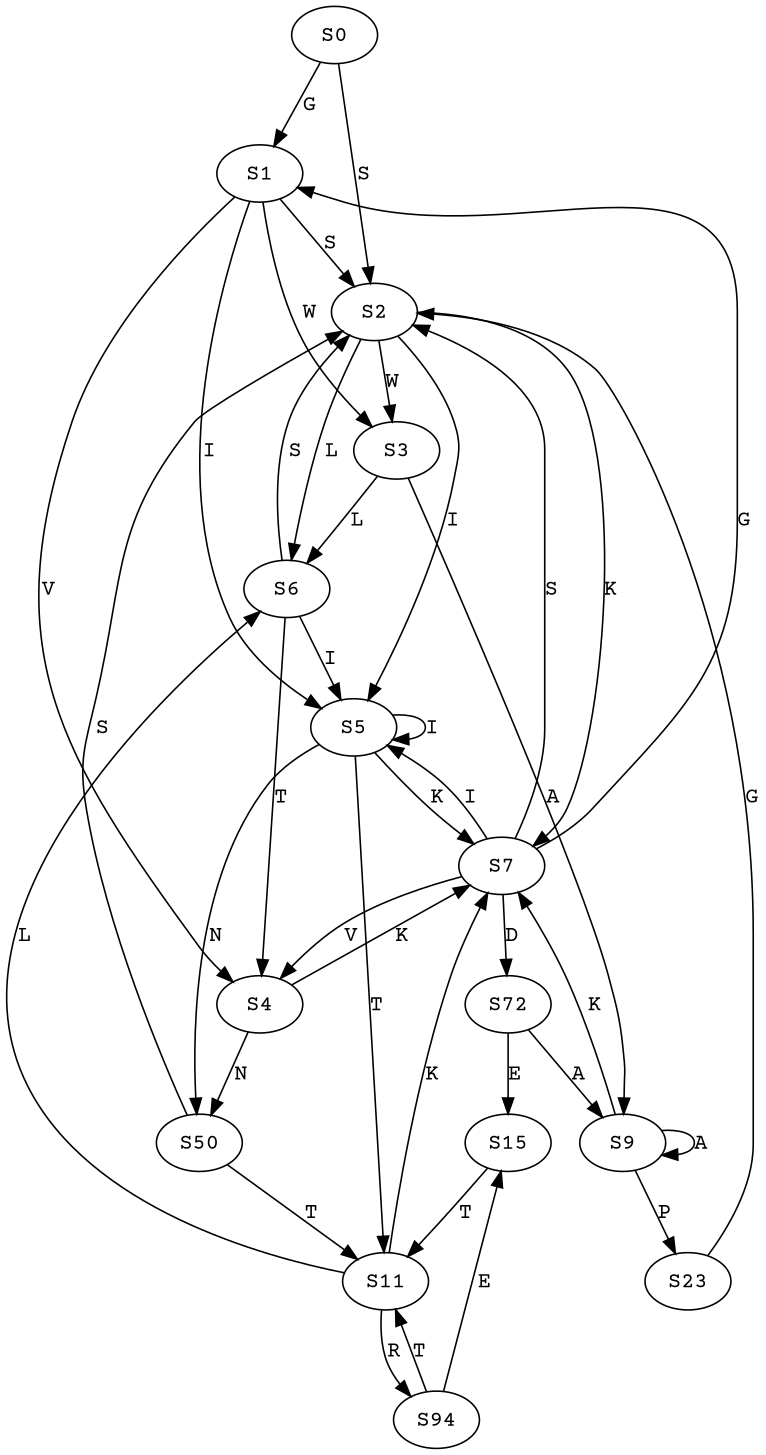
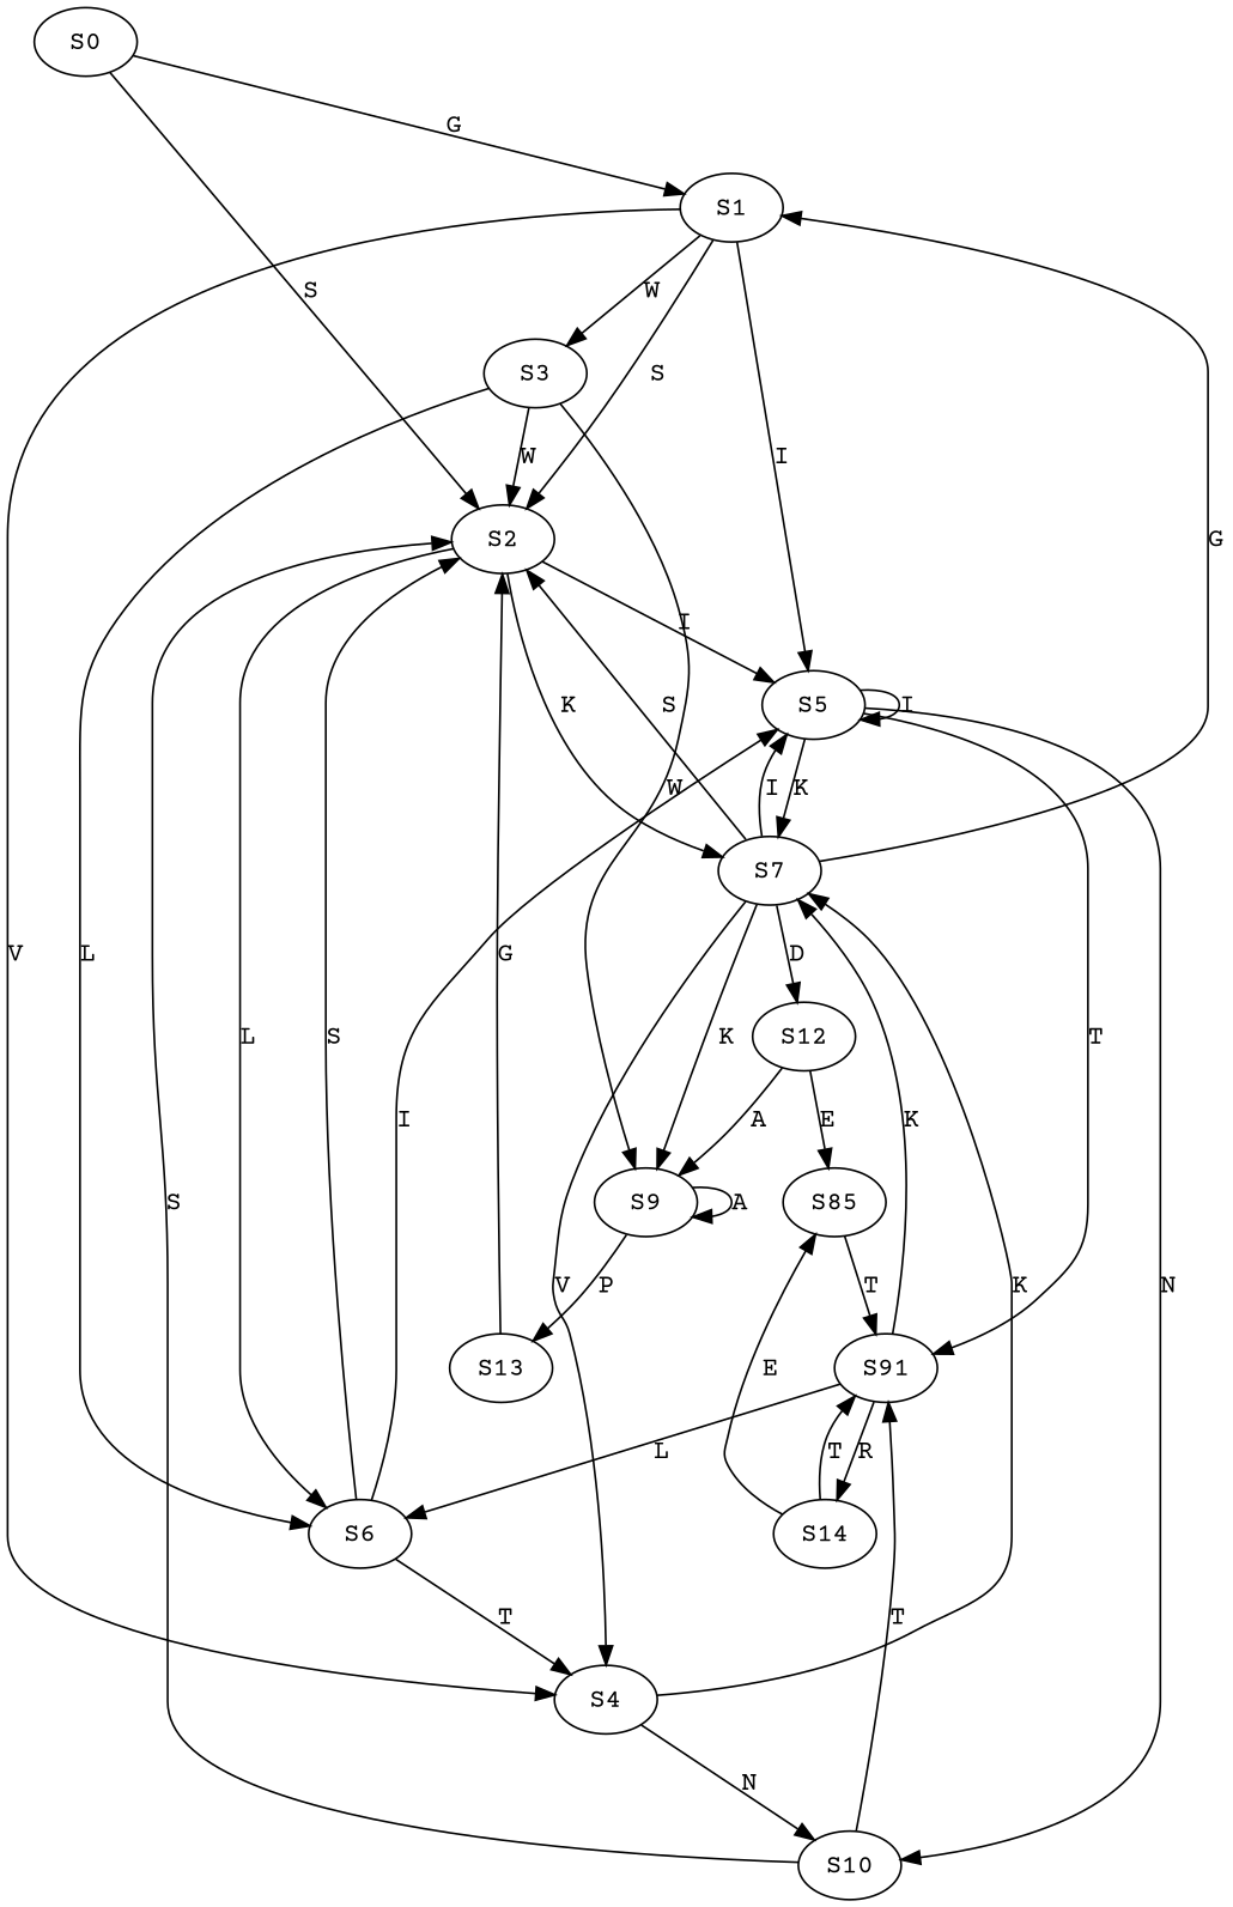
  strict digraph {
    fontname="Courier Prime"
    node [fontname="Courier Prime"]
    edge [fontname="Courier Prime"]
    S0
    S1
    S2
    S3
    S4
    S5
    S6
    S7
    S9
-   S10 [label=S50]
-   S11
-   S12 [label=S72]
-   S13 [label=S23]
-   S14 [label=S94]
-   S15
+   S10
+   S11 [label=S91]
+   S12
+   S13
+   S14
+   S15 [label=S85]
    S0 -> S1 [label=G]
    S0 -> S2 [label=S]
    S1 -> S2 [label=S]
    S1 -> S3 [label=W]
    S1 -> S4 [label=V]
    S1 -> S5 [label=I]
-   S2 -> S3 [label=W]
+   S3 -> S2 [label=W]
    S2 -> S5 [label=I]
    S2 -> S6 [label=L]
    S2 -> S7 [label=K]
    S3 -> S6 [label=L]
-   S3 -> S9 [label=A]
+   S3 -> S9 [label=W]
    S4 -> S7 [label=K]
    S4 -> S10 [label=N]
    S5 -> S5 [label=I]
    S5 -> S7 [label=K]
    S5 -> S10 [label=N]
    S5 -> S11 [label=T]
    S6 -> S2 [label=S]
    S6 -> S4 [label=T]
    S6 -> S5 [label=I]
    S7 -> S1 [label=G]
    S7 -> S2 [label=S]
    S7 -> S4 [label=V]
    S7 -> S5 [label=I]
    S7 -> S12 [label=D]
-   S9 -> S7 [label=K]
+   S7 -> S9 [label=K]
    S9 -> S9 [label=A]
    S9 -> S13 [label=P]
    S10 -> S2 [label=S]
    S10 -> S11 [label=T]
    S11 -> S6 [label=L]
    S11 -> S7 [label=K]
    S11 -> S14 [label=R]
    S12 -> S9 [label=A]
    S12 -> S15 [label=E]
    S13 -> S2 [label=G]
    S14 -> S11 [label=T]
    S14 -> S15 [label=E]
    S15 -> S11 [label=T]
  }
